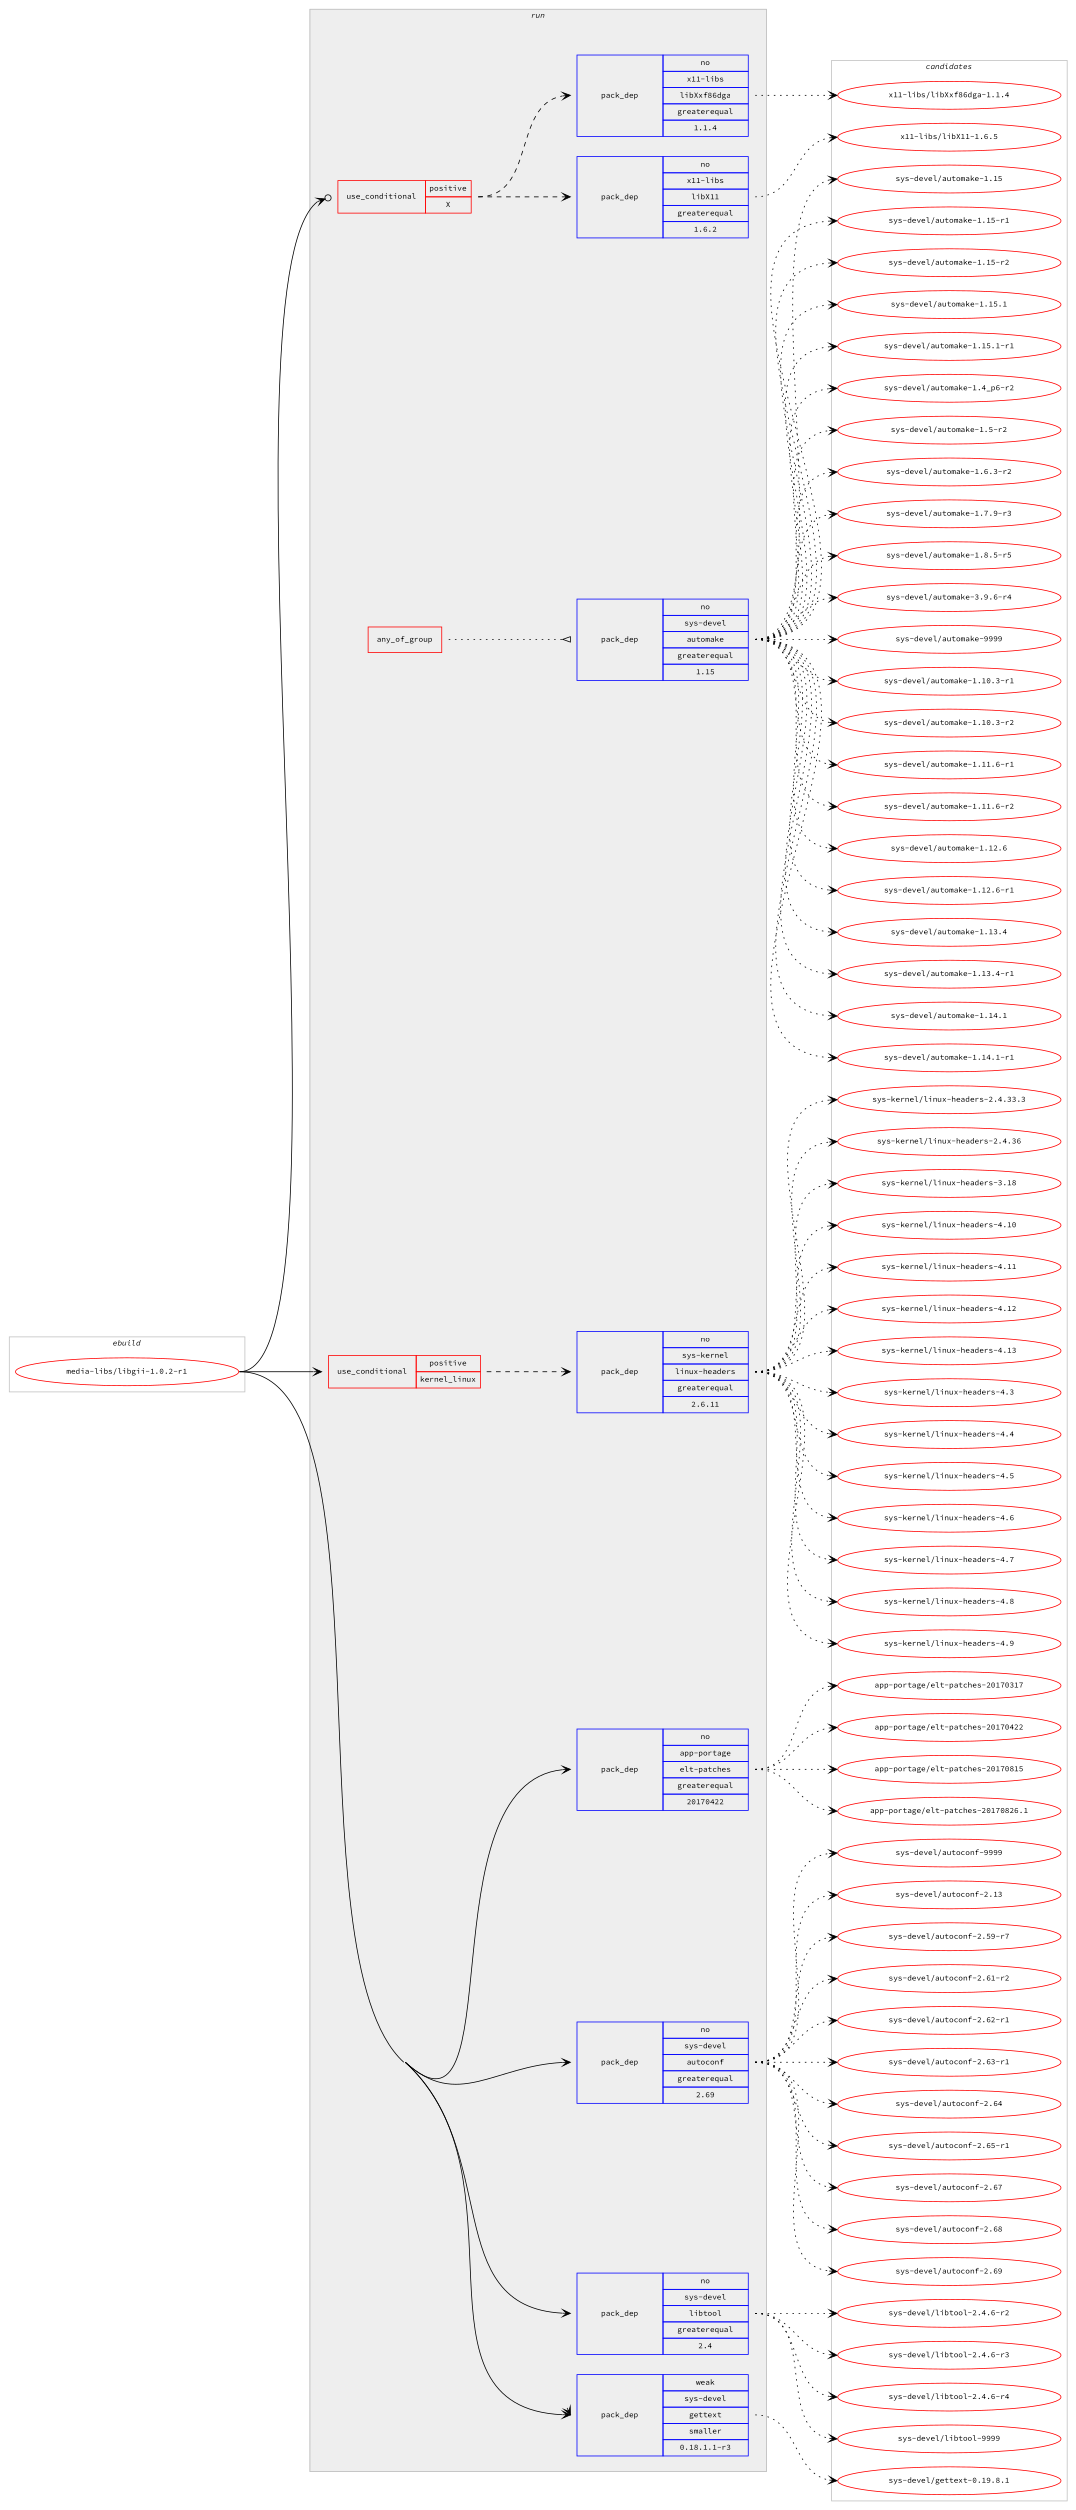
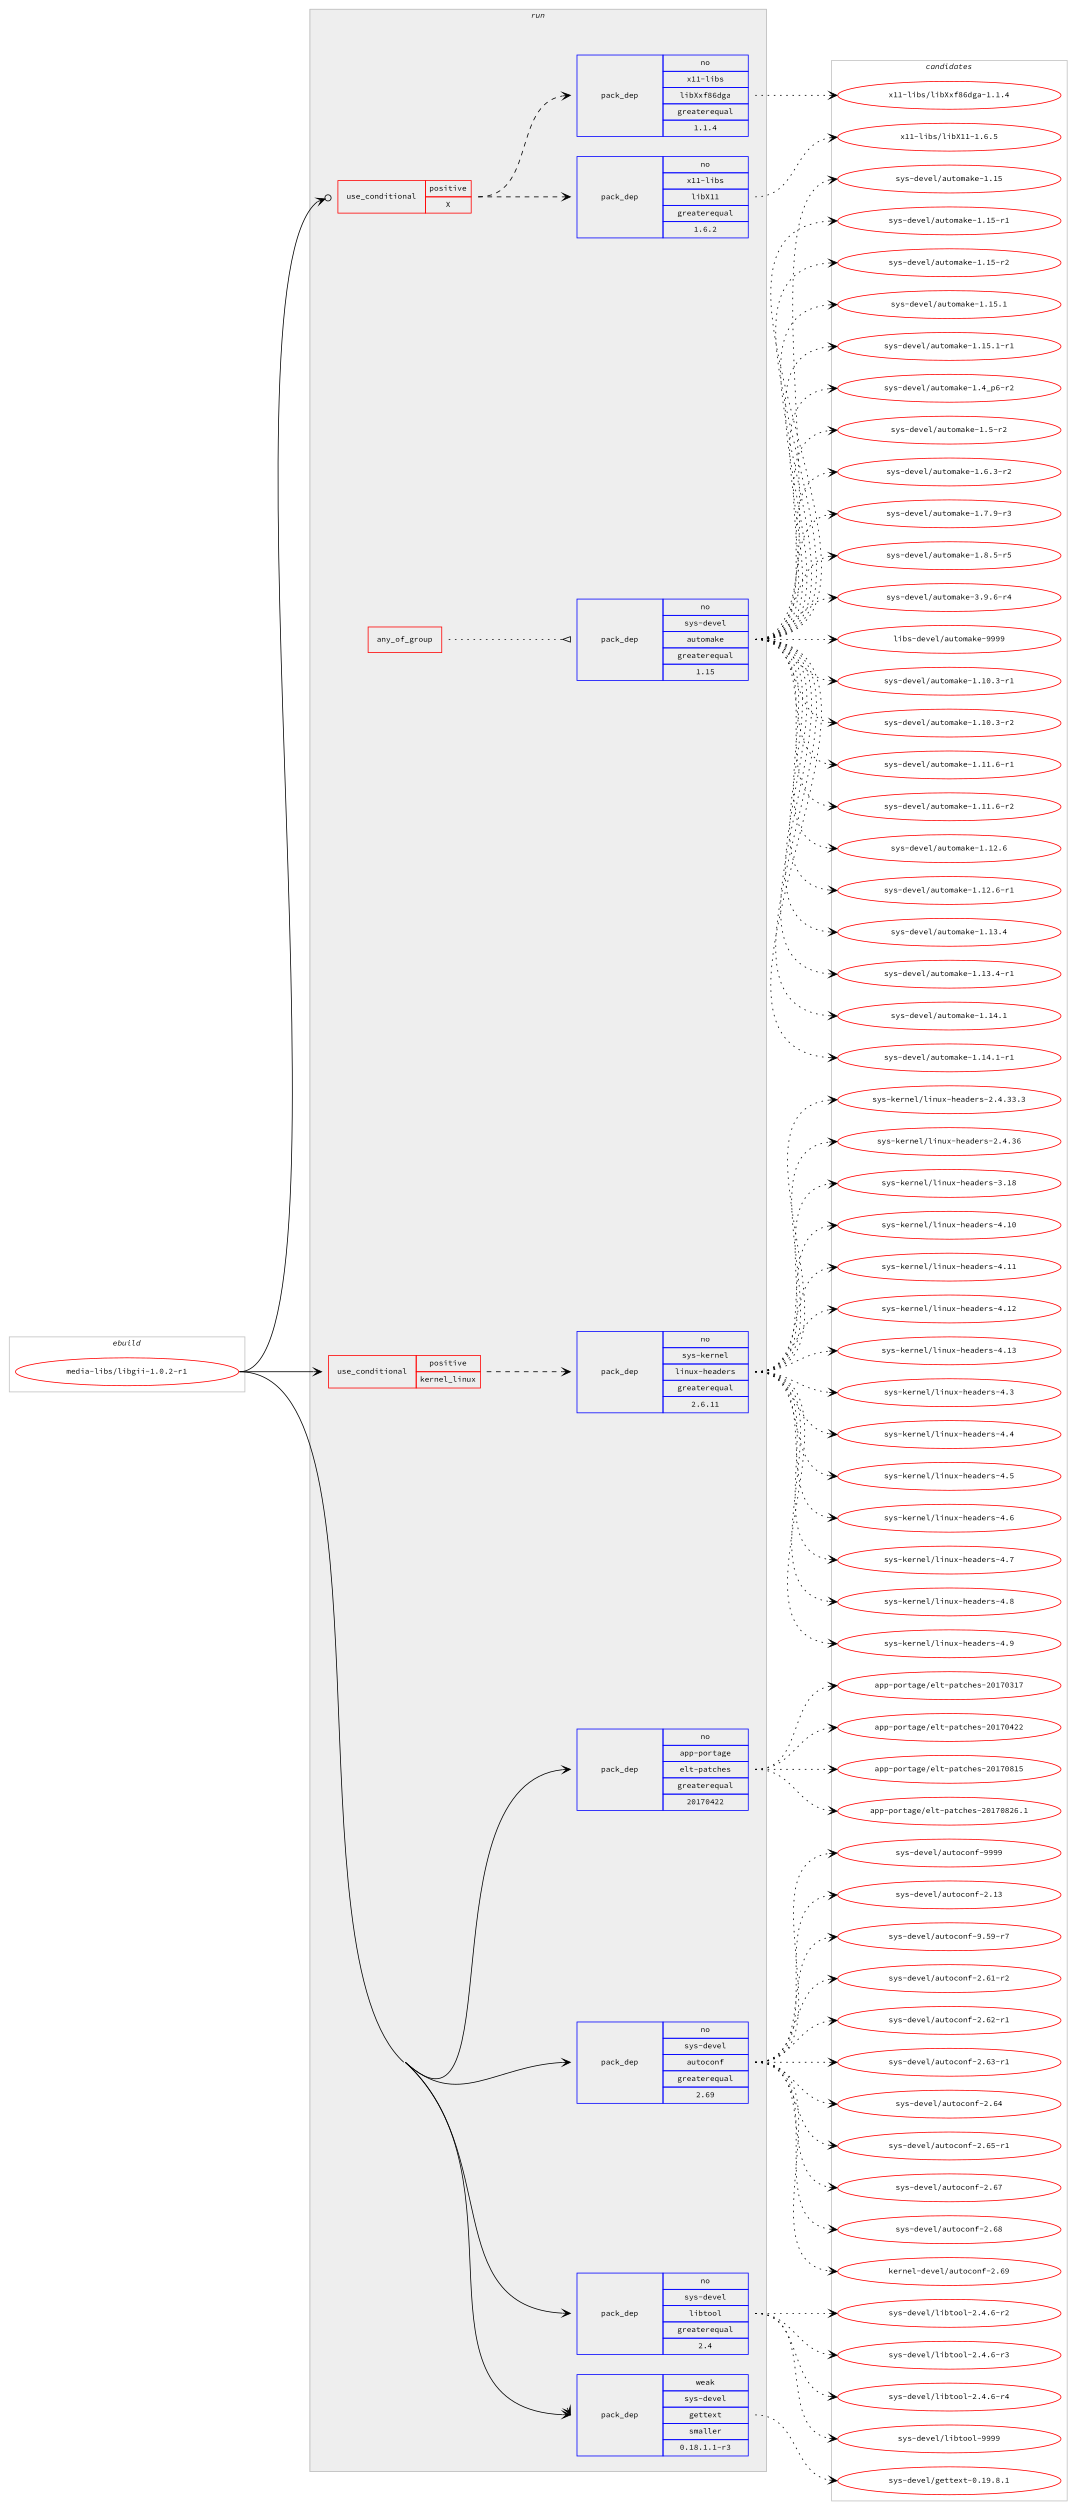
  digraph {
    compound=true
    concentrate=true
    fontname="Source Code Pro"
    fontsize=10
    newrank=true
    rankdir=LR
    ranksep=1.5
    node [color=red fontname="Source Code Pro" fontsize=10]
    edge [arrowhead=vee fontname="Source Code Pro" headport=w style=dotted tailport=e weight=100]
    n1 [label="media-libs/libgii-1.0.2-r1" width=4]
    n2 [color=blue label=<<TABLE BORDER="0" CELLBORDER="1" CELLSPACING="0" CELLPADDING="4" WIDTH="220"><TR><TD ROWSPAN="6" CELLPADDING="30">pack_dep</TD></TR><TR><TD WIDTH="110">no</TD></TR><TR><TD>sys-devel</TD></TR><TR><TD>automake</TD></TR><TR><TD>greaterequal</TD></TR><TR><TD>1.15</TD></TR></TABLE>> shape=none]
    n3 [label=<<TABLE BORDER="0" CELLBORDER="1" CELLSPACING="0" CELLPADDING="4"><TR><TD CELLPADDING="10">any_of_group</TD></TR></TABLE>> shape=none]
    n4 [color=blue label=<<TABLE BORDER="0" CELLBORDER="1" CELLSPACING="0" CELLPADDING="4" WIDTH="220"><TR><TD ROWSPAN="6" CELLPADDING="30">pack_dep</TD></TR><TR><TD WIDTH="110">no</TD></TR><TR><TD>sys-kernel</TD></TR><TR><TD>linux-headers</TD></TR><TR><TD>greaterequal</TD></TR><TR><TD>2.6.11</TD></TR></TABLE>> shape=none]
    n5 [label=<<TABLE BORDER="0" CELLBORDER="1" CELLSPACING="0" CELLPADDING="4"><TR><TD ROWSPAN="3" CELLPADDING="10">use_conditional</TD></TR><TR><TD>positive</TD></TR><TR><TD>kernel_linux</TD></TR></TABLE>> shape=none]
    n6 [color=blue label=<<TABLE BORDER="0" CELLBORDER="1" CELLSPACING="0" CELLPADDING="4" WIDTH="220"><TR><TD ROWSPAN="6" CELLPADDING="30">pack_dep</TD></TR><TR><TD WIDTH="110">no</TD></TR><TR><TD>app-portage</TD></TR><TR><TD>elt-patches</TD></TR><TR><TD>greaterequal</TD></TR><TR><TD>20170422</TD></TR></TABLE>> shape=none]
    n7 [color=blue label=<<TABLE BORDER="0" CELLBORDER="1" CELLSPACING="0" CELLPADDING="4" WIDTH="220"><TR><TD ROWSPAN="6" CELLPADDING="30">pack_dep</TD></TR><TR><TD WIDTH="110">no</TD></TR><TR><TD>sys-devel</TD></TR><TR><TD>autoconf</TD></TR><TR><TD>greaterequal</TD></TR><TR><TD>2.69</TD></TR></TABLE>> shape=none]
    n8 [color=blue label=<<TABLE BORDER="0" CELLBORDER="1" CELLSPACING="0" CELLPADDING="4" WIDTH="220"><TR><TD ROWSPAN="6" CELLPADDING="30">pack_dep</TD></TR><TR><TD WIDTH="110">no</TD></TR><TR><TD>sys-devel</TD></TR><TR><TD>libtool</TD></TR><TR><TD>greaterequal</TD></TR><TR><TD>2.4</TD></TR></TABLE>> shape=none]
    n9 [color=blue label=<<TABLE BORDER="0" CELLBORDER="1" CELLSPACING="0" CELLPADDING="4" WIDTH="220"><TR><TD ROWSPAN="6" CELLPADDING="30">pack_dep</TD></TR><TR><TD WIDTH="110">weak</TD></TR><TR><TD>sys-devel</TD></TR><TR><TD>gettext</TD></TR><TR><TD>smaller</TD></TR><TR><TD>0.18.1.1-r3</TD></TR></TABLE>> shape=none]
    n10 [color=blue label=<<TABLE BORDER="0" CELLBORDER="1" CELLSPACING="0" CELLPADDING="4" WIDTH="220"><TR><TD ROWSPAN="6" CELLPADDING="30">pack_dep</TD></TR><TR><TD WIDTH="110">no</TD></TR><TR><TD>x11-libs</TD></TR><TR><TD>libX11</TD></TR><TR><TD>greaterequal</TD></TR><TR><TD>1.6.2</TD></TR></TABLE>> shape=none]
    n11 [color=blue label=<<TABLE BORDER="0" CELLBORDER="1" CELLSPACING="0" CELLPADDING="4" WIDTH="220"><TR><TD ROWSPAN="6" CELLPADDING="30">pack_dep</TD></TR><TR><TD WIDTH="110">no</TD></TR><TR><TD>x11-libs</TD></TR><TR><TD>libXxf86dga</TD></TR><TR><TD>greaterequal</TD></TR><TR><TD>1.1.4</TD></TR></TABLE>> shape=none]
    n12 [label=<<TABLE BORDER="0" CELLBORDER="1" CELLSPACING="0" CELLPADDING="4"><TR><TD ROWSPAN="3" CELLPADDING="10">use_conditional</TD></TR><TR><TD>positive</TD></TR><TR><TD>X</TD></TR></TABLE>> shape=none]
    n13 [label="sys-devel/automake-1.10.3-r1" width=4]
    n14 [label="sys-devel/automake-1.10.3-r2" width=4]
    n15 [label="sys-devel/automake-1.11.6-r1" width=4]
    n16 [label="sys-devel/automake-1.11.6-r2" width=4]
    n17 [label="sys-devel/automake-1.12.6" width=4]
    n18 [label="sys-devel/automake-1.12.6-r1" width=4]
    n19 [label="sys-devel/automake-1.13.4" width=4]
    n20 [label="sys-devel/automake-1.13.4-r1" width=4]
    n21 [label="sys-devel/automake-1.14.1" width=4]
    n22 [label="sys-devel/automake-1.14.1-r1" width=4]
    n23 [label="sys-devel/automake-1.15" width=4]
    n24 [label="sys-devel/automake-1.15-r1" width=4]
    n25 [label="sys-devel/automake-1.15-r2" width=4]
    n26 [label="sys-devel/automake-1.15.1" width=4]
    n27 [label="sys-devel/automake-1.15.1-r1" width=4]
    n28 [label="sys-devel/automake-1.4_p6-r2" width=4]
    n29 [label="sys-devel/automake-1.5-r2" width=4]
    n30 [label="sys-devel/automake-1.6.3-r2" width=4]
    n31 [label="sys-devel/automake-1.7.9-r3" width=4]
    n32 [label="sys-devel/automake-1.8.5-r5" width=4]
    n33 [label="sys-devel/automake-3.9.6-r4" width=4]
-   n34 [label="sys-devel/automake-9999" width=4]
+   n34 [label="libs-devel/automake-9999" width=4]
    n35 [label="sys-kernel/linux-headers-2.4.33.3" width=4]
    n36 [label="sys-kernel/linux-headers-2.4.36" width=4]
    n37 [label="sys-kernel/linux-headers-3.18" width=4]
    n38 [label="sys-kernel/linux-headers-4.10" width=4]
    n39 [label="sys-kernel/linux-headers-4.11" width=4]
    n40 [label="sys-kernel/linux-headers-4.12" width=4]
    n41 [label="sys-kernel/linux-headers-4.13" width=4]
    n42 [label="sys-kernel/linux-headers-4.3" width=4]
    n43 [label="sys-kernel/linux-headers-4.4" width=4]
    n44 [label="sys-kernel/linux-headers-4.5" width=4]
    n45 [label="sys-kernel/linux-headers-4.6" width=4]
    n46 [label="sys-kernel/linux-headers-4.7" width=4]
    n47 [label="sys-kernel/linux-headers-4.8" width=4]
    n48 [label="sys-kernel/linux-headers-4.9" width=4]
    n49 [label="app-portage/elt-patches-20170317" width=4]
    n50 [label="app-portage/elt-patches-20170422" width=4]
    n51 [label="app-portage/elt-patches-20170815" width=4]
    n52 [label="app-portage/elt-patches-20170826.1" width=4]
    n53 [label="sys-devel/autoconf-2.13" width=4]
-   n54 [label="sys-devel/autoconf-2.59-r7" width=4]
+   n54 [label="sys-devel/autoconf-9.59-r7" width=4]
    n55 [label="sys-devel/autoconf-2.61-r2" width=4]
    n56 [label="sys-devel/autoconf-2.62-r1" width=4]
    n57 [label="sys-devel/autoconf-2.63-r1" width=4]
    n58 [label="sys-devel/autoconf-2.64" width=4]
    n59 [label="sys-devel/autoconf-2.65-r1" width=4]
    n60 [label="sys-devel/autoconf-2.67" width=4]
    n61 [label="sys-devel/autoconf-2.68" width=4]
-   n62 [label="sys-devel/autoconf-2.69" width=4]
+   n62 [label="kernel-devel/autoconf-2.69" width=4]
    n63 [label="sys-devel/autoconf-9999" width=4]
    n64 [label="sys-devel/libtool-2.4.6-r2" width=4]
    n65 [label="sys-devel/libtool-2.4.6-r3" width=4]
    n66 [label="sys-devel/libtool-2.4.6-r4" width=4]
    n67 [label="sys-devel/libtool-9999" width=4]
    n68 [label="sys-devel/gettext-0.19.8.1" width=4]
    n69 [label="x11-libs/libX11-1.6.5" width=4]
    n70 [label="x11-libs/libXxf86dga-1.1.4" width=4]
    subgraph cluster_1 {
      color=gray
      label=<<i>ebuild</i>>
      rank=same
      n1
    }
    subgraph cluster_2 {
      color=gray
      label=<<i>dependencies</i>>
      subgraph cluster_3 {
        color=gray
        fillcolor="#eeeeee"
        label=<<i>compile</i>>
        style=filled
        subgraph sub_4 {
          color=gray
          fillcolor="#eeeeee"
          label=<<i>compile</i>>
          style=filled
          n3
          subgraph sub_5 {
            color=gray
            fillcolor="#eeeeee"
            label=<<i>compile</i>>
            style=filled
            n2
          }
        }
        subgraph sub_6 {
          color=gray
          fillcolor="#eeeeee"
          label=<<i>compile</i>>
          style=filled
          n5
          subgraph sub_7 {
            color=gray
            fillcolor="#eeeeee"
            label=<<i>compile</i>>
            style=filled
            n4
          }
        }
        subgraph sub_8 {
          color=gray
          fillcolor="#eeeeee"
          label=<<i>compile</i>>
          style=filled
          n6
        }
        subgraph sub_9 {
          color=gray
          fillcolor="#eeeeee"
          label=<<i>compile</i>>
          style=filled
          n7
        }
        subgraph sub_10 {
          color=gray
          fillcolor="#eeeeee"
          label=<<i>compile</i>>
          style=filled
          n8
        }
        subgraph sub_11 {
          color=gray
          fillcolor="#eeeeee"
          label=<<i>compile</i>>
          style=filled
          n9
        }
      }
      subgraph cluster_12 {
        color=gray
        fillcolor="#eeeeee"
        label=<<i>compile and run</i>>
        style=filled
        subgraph sub_13 {
          color=gray
          fillcolor="#eeeeee"
          label=<<i>compile and run</i>>
          style=filled
          n12
          subgraph sub_14 {
            color=gray
            fillcolor="#eeeeee"
            label=<<i>compile and run</i>>
            style=filled
            n10
          }
          subgraph sub_15 {
            color=gray
            fillcolor="#eeeeee"
            label=<<i>compile and run</i>>
            style=filled
            n11
          }
        }
      }
      subgraph cluster_16 {
        color=gray
        fillcolor="#eeeeee"
        label=<<i>run</i>>
        style=filled
      }
    }
    subgraph cluster_17 {
      color=gray
      label=<<i>candidates</i>>
      rank=same
      subgraph sub_18 {
        color=black
        label=<<i>candidates</i>>
        nodesep=1
        rank=same
        n13
        n14
        n15
        n16
        n17
        n18
        n19
        n20
        n21
        n22
        n23
        n24
        n25
        n26
        n27
        n28
        n29
        n30
        n31
        n32
        n33
        n34
      }
      subgraph sub_19 {
        color=black
        label=<<i>candidates</i>>
        nodesep=1
        rank=same
        n35
        n36
        n37
        n38
        n39
        n40
        n41
        n42
        n43
        n44
        n45
        n46
        n47
        n48
      }
      subgraph sub_20 {
        color=black
        label=<<i>candidates</i>>
        nodesep=1
        rank=same
        n49
        n50
        n51
        n52
      }
      subgraph sub_21 {
        color=black
        label=<<i>candidates</i>>
        nodesep=1
        rank=same
        n53
        n54
        n55
        n56
        n57
        n58
        n59
        n60
        n61
        n62
        n63
      }
      subgraph sub_22 {
        color=black
        label=<<i>candidates</i>>
        nodesep=1
        rank=same
        n64
        n65
        n66
        n67
      }
      subgraph sub_23 {
        color=black
        label=<<i>candidates</i>>
        nodesep=1
        rank=same
        n68
      }
      subgraph sub_24 {
        color=black
        label=<<i>candidates</i>>
        nodesep=1
        rank=same
        n69
      }
      subgraph sub_25 {
        color=black
        label=<<i>candidates</i>>
        nodesep=1
        rank=same
        n70
      }
    }
    n1 -> n5 [style=solid weight=20]
    n1 -> n6 [style=solid weight=20]
    n1 -> n7 [style=solid weight=20]
    n1 -> n8 [style=solid weight=20]
    n1 -> n9 [style=solid weight=20]
    n1 -> n12 [arrowhead=odotvee style=solid weight=20]
    n2 -> n13
    n2 -> n14
    n2 -> n15
    n2 -> n16
    n2 -> n17
    n2 -> n18
    n2 -> n19
    n2 -> n20
    n2 -> n21
    n2 -> n22
    n2 -> n23
    n2 -> n24
    n2 -> n25
    n2 -> n26
    n2 -> n27
    n2 -> n28
    n2 -> n29
    n2 -> n30
    n2 -> n31
    n2 -> n32
    n2 -> n33
    n2 -> n34
    n3 -> n2 [arrowhead=oinv weight=20]
    n4 -> n35
    n4 -> n36
    n4 -> n37
    n4 -> n38
    n4 -> n39
    n4 -> n40
    n4 -> n41
    n4 -> n42
    n4 -> n43
    n4 -> n44
    n4 -> n45
    n4 -> n46
    n4 -> n47
    n4 -> n48
    n5 -> n4 [style=dashed weight=20]
    n6 -> n49
    n6 -> n50
    n6 -> n51
    n6 -> n52
    n7 -> n53
    n7 -> n54
    n7 -> n55
    n7 -> n56
    n7 -> n57
    n7 -> n58
    n7 -> n59
    n7 -> n60
    n7 -> n61
    n7 -> n62
    n7 -> n63
    n8 -> n64
    n8 -> n65
    n8 -> n66
    n8 -> n67
    n9 -> n68
    n10 -> n69
    n11 -> n70
    n12 -> n10 [style=dashed weight=20]
    n12 -> n11 [style=dashed weight=20]
  }
